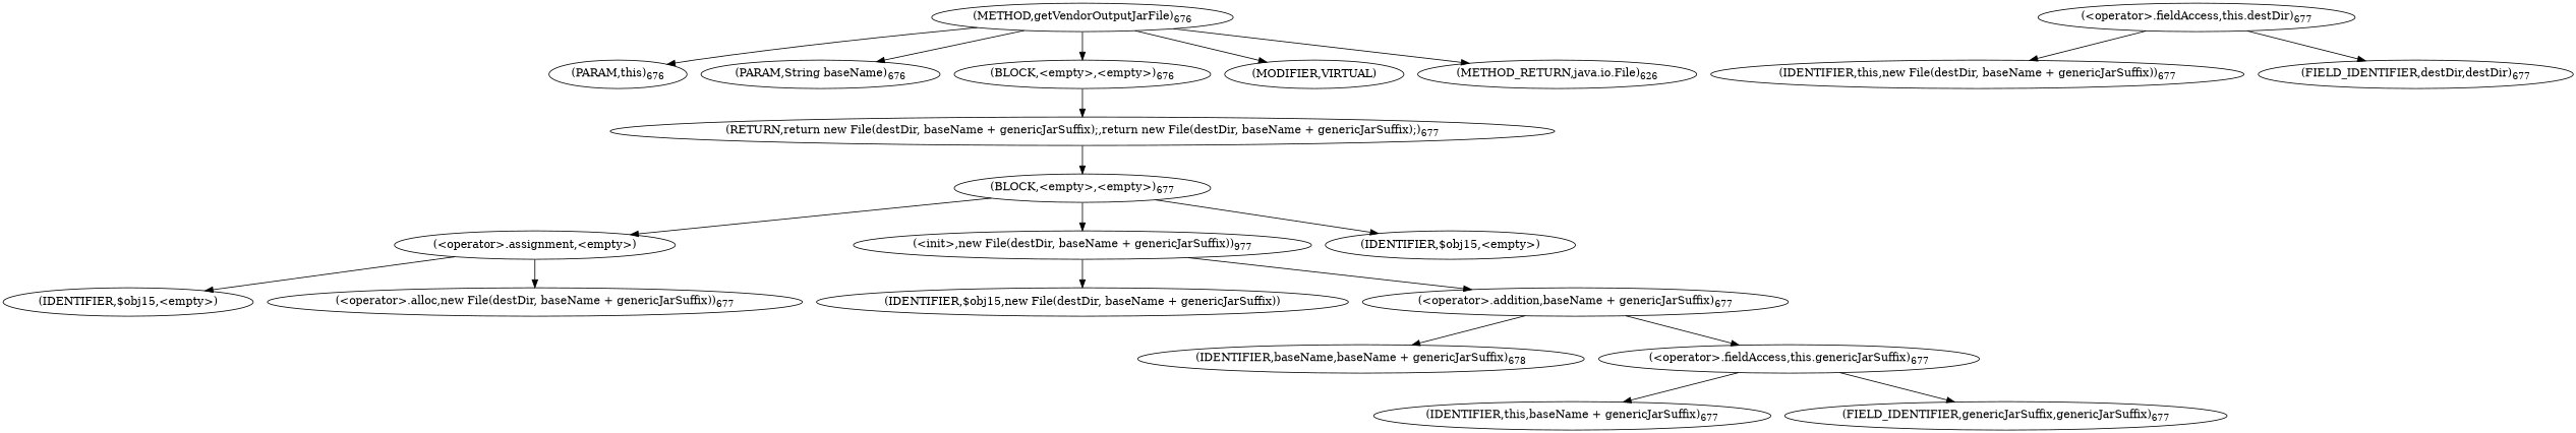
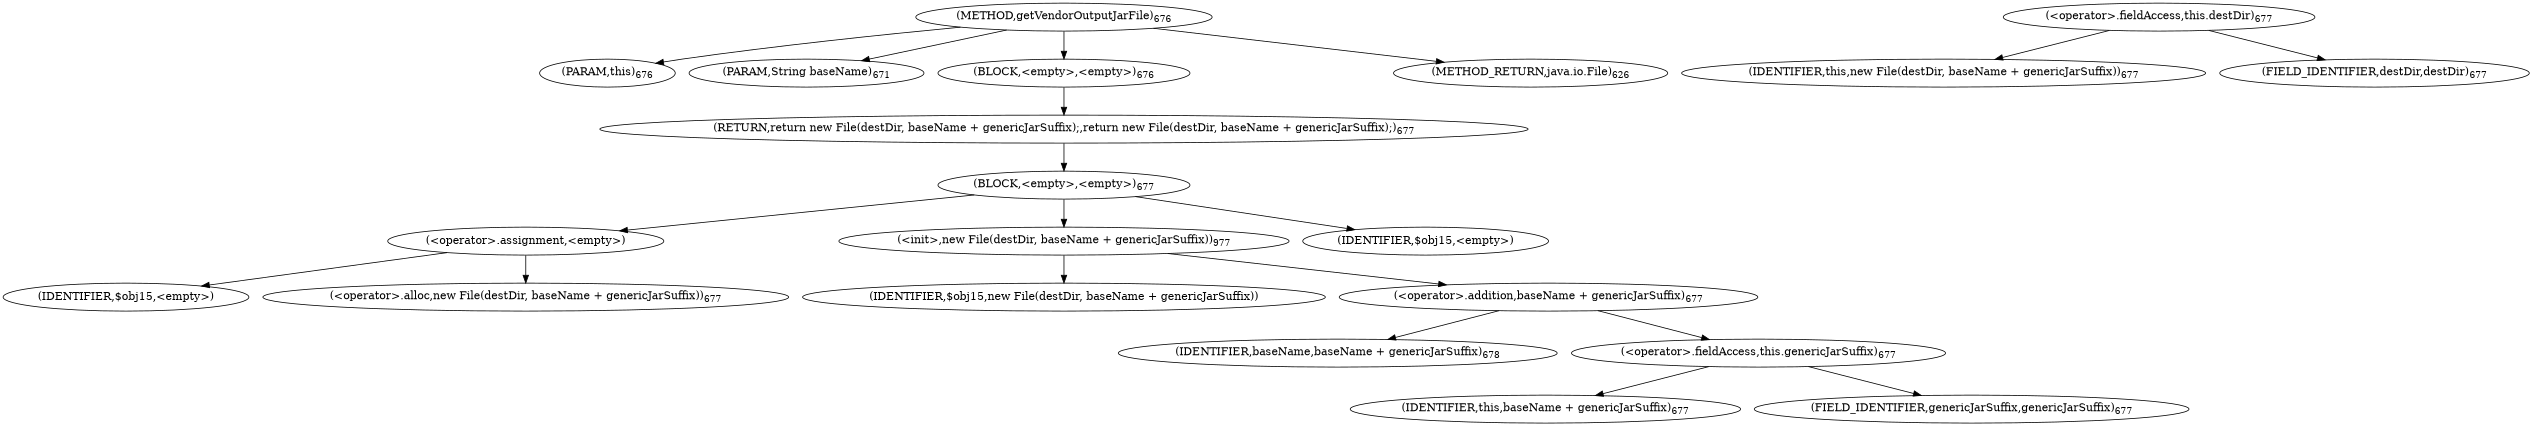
  digraph {
    n1 [label=<(METHOD,getVendorOutputJarFile)<SUB>676</SUB>>]
    n2 [label=<(PARAM,this)<SUB>676</SUB>>]
-   n3 [label=<(PARAM,String baseName)<SUB>676</SUB>>]
+   n3 [label=<(PARAM,String baseName)<SUB>671</SUB>>]
    n4 [label=<(BLOCK,&lt;empty&gt;,&lt;empty&gt;)<SUB>676</SUB>>]
-   n5 [label=<(MODIFIER,VIRTUAL)>]
    n6 [label=<(METHOD_RETURN,java.io.File)<SUB>626</SUB>>]
    n7 [label=<(RETURN,return new File(destDir, baseName + genericJarSuffix);,return new File(destDir, baseName + genericJarSuffix);)<SUB>677</SUB>>]
    n8 [label=<(BLOCK,&lt;empty&gt;,&lt;empty&gt;)<SUB>677</SUB>>]
    n9 [label=<(&lt;operator&gt;.assignment,&lt;empty&gt;)>]
    n10 [label=<(&lt;init&gt;,new File(destDir, baseName + genericJarSuffix))<SUB>977</SUB>>]
    n11 [label=<(IDENTIFIER,$obj15,&lt;empty&gt;)>]
    n12 [label=<(IDENTIFIER,$obj15,&lt;empty&gt;)>]
    n13 [label=<(&lt;operator&gt;.alloc,new File(destDir, baseName + genericJarSuffix))<SUB>677</SUB>>]
    n14 [label=<(IDENTIFIER,$obj15,new File(destDir, baseName + genericJarSuffix))>]
    n15 [label=<(&lt;operator&gt;.addition,baseName + genericJarSuffix)<SUB>677</SUB>>]
    n16 [label=<(&lt;operator&gt;.fieldAccess,this.destDir)<SUB>677</SUB>>]
    n17 [label=<(IDENTIFIER,this,new File(destDir, baseName + genericJarSuffix))<SUB>677</SUB>>]
    n18 [label=<(FIELD_IDENTIFIER,destDir,destDir)<SUB>677</SUB>>]
    n19 [label=<(IDENTIFIER,baseName,baseName + genericJarSuffix)<SUB>678</SUB>>]
    n20 [label=<(&lt;operator&gt;.fieldAccess,this.genericJarSuffix)<SUB>677</SUB>>]
    n21 [label=<(IDENTIFIER,this,baseName + genericJarSuffix)<SUB>677</SUB>>]
    n22 [label=<(FIELD_IDENTIFIER,genericJarSuffix,genericJarSuffix)<SUB>677</SUB>>]
    n1 -> n2
    n1 -> n3
    n1 -> n4
-   n1 -> n5
    n1 -> n6
    n4 -> n7
    n7 -> n8
    n8 -> n9
    n8 -> n10
    n8 -> n11
    n9 -> n12
    n9 -> n13
    n10 -> n14
    n10 -> n15
    n15 -> n19
    n15 -> n20
    n16 -> n17
    n16 -> n18
    n20 -> n21
    n20 -> n22
  }
